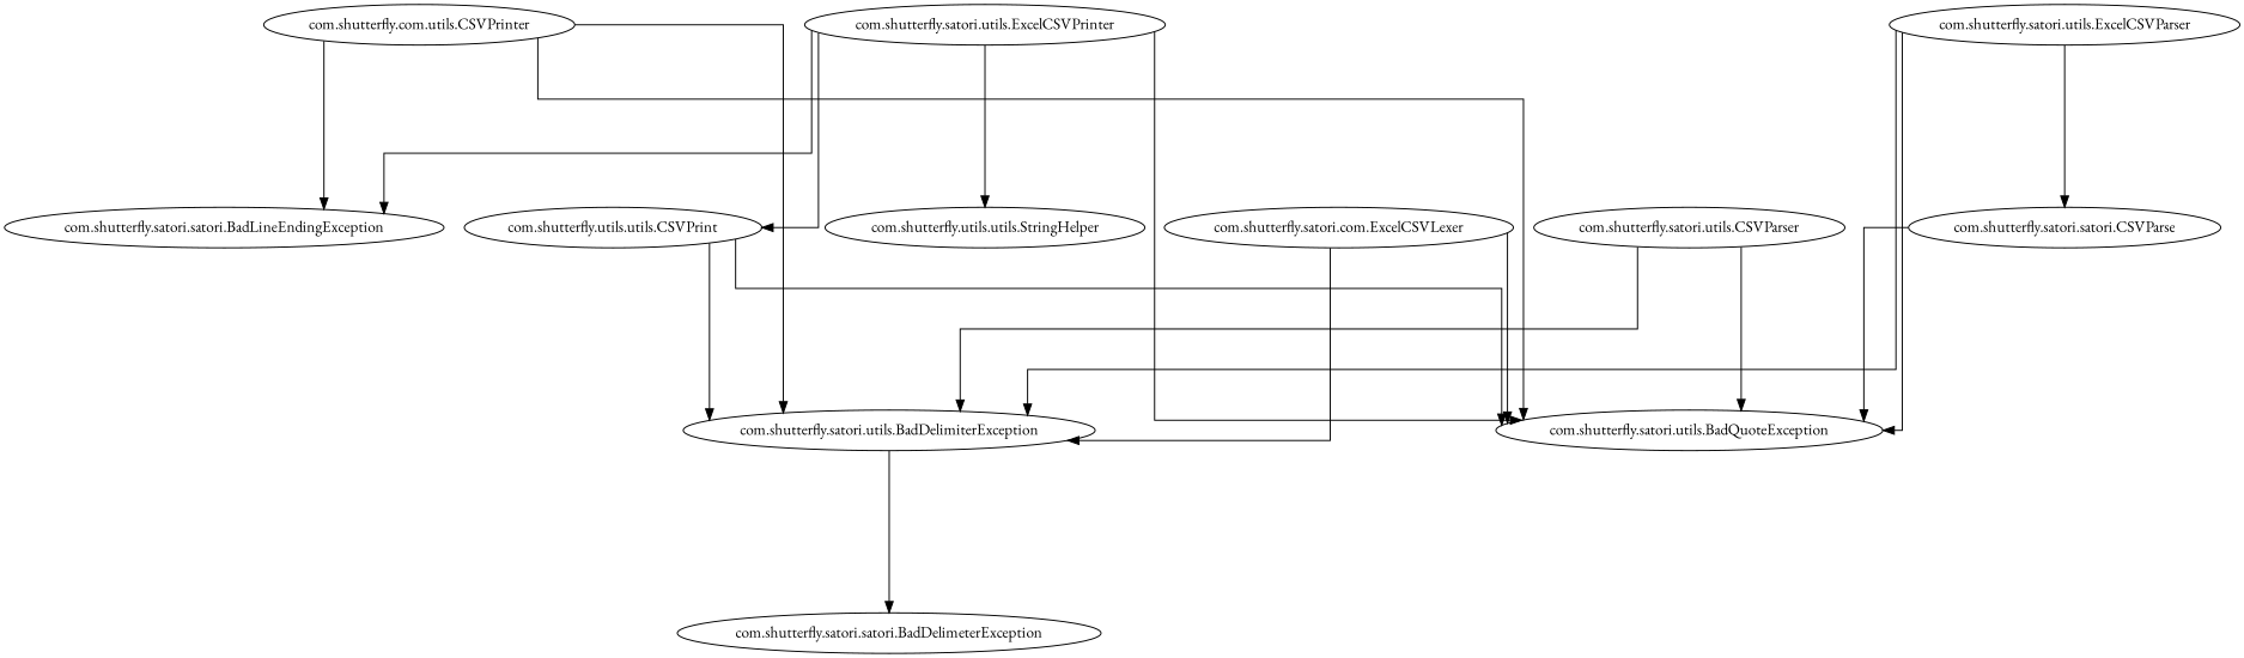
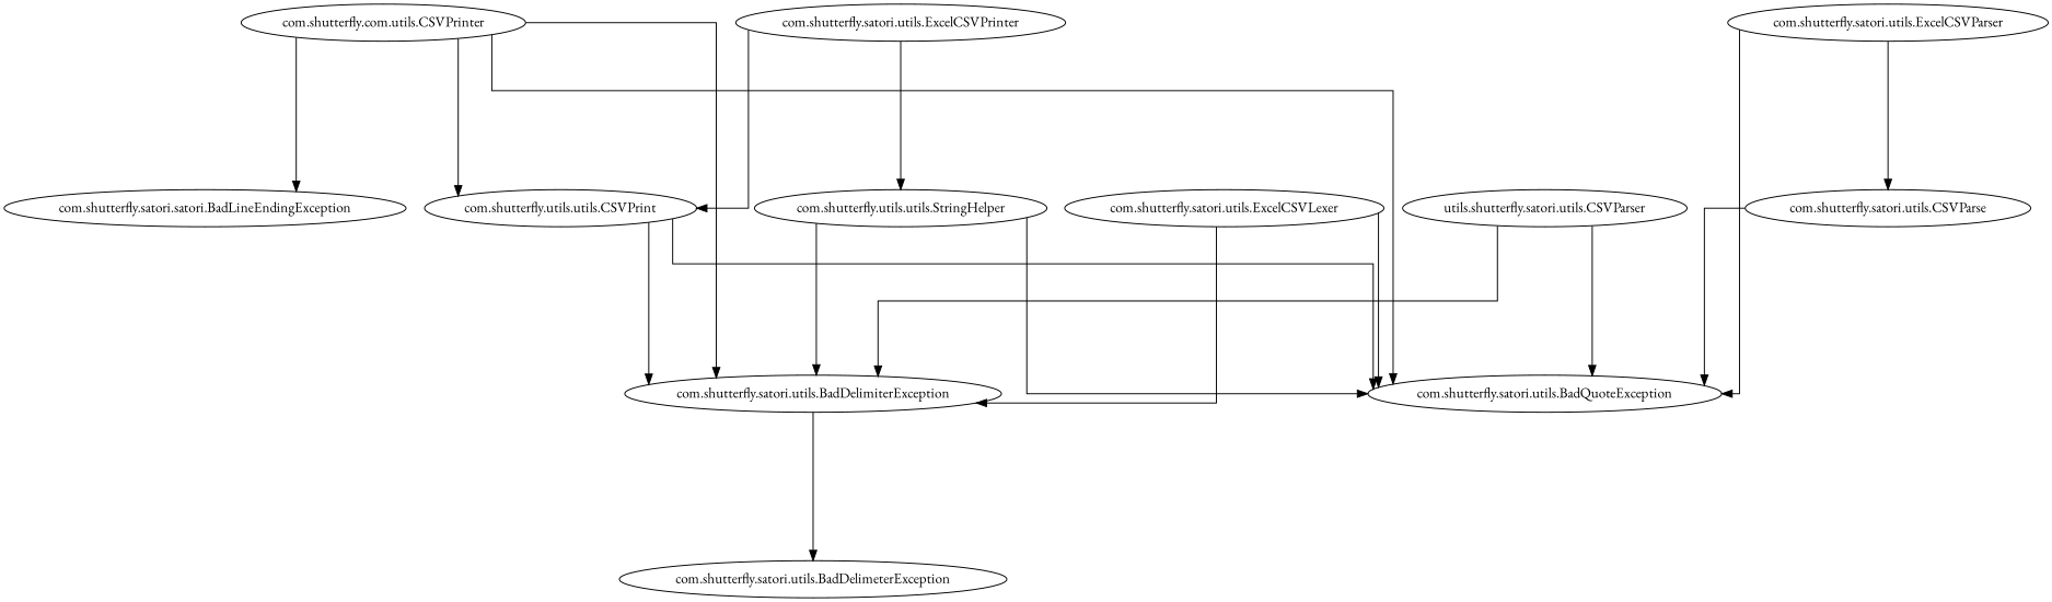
  digraph {
    concentrate=true
    fontname="EB Garamond"
    rankdir=TB
    ranksep=2.0
    splines=ortho
    node [fontname="EB Garamond"]
    edge [fontname="EB Garamond"]
    "com.shutterfly.satori.utils.BadDelimiterException"
-   "com.shutterfly.satori.utils.BadDelimeterException" [label="com.shutterfly.satori.satori.BadDelimeterException"]
-   "com.shutterfly.satori.utils.CSVParse" [label="com.shutterfly.satori.satori.CSVParse"]
+   "com.shutterfly.satori.utils.BadDelimeterException"
+   "com.shutterfly.satori.utils.CSVParse"
    "com.shutterfly.satori.utils.BadQuoteException"
-   "com.shutterfly.satori.utils.CSVParser"
+   "com.shutterfly.satori.utils.CSVParser" [label="utils.shutterfly.satori.utils.CSVParser"]
    n6 [label="com.shutterfly.utils.utils.CSVPrint"]
    n7 [label="com.shutterfly.com.utils.CSVPrinter"]
    n8 [label="com.shutterfly.satori.satori.BadLineEndingException"]
-   "com.shutterfly.satori.utils.ExcelCSVLexer" [label="com.shutterfly.satori.com.ExcelCSVLexer"]
+   "com.shutterfly.satori.utils.ExcelCSVLexer"
    "com.shutterfly.satori.utils.ExcelCSVParser"
    "com.shutterfly.satori.utils.ExcelCSVPrinter"
    n12 [label="com.shutterfly.utils.utils.StringHelper"]
    "com.shutterfly.satori.utils.BadDelimiterException" -> "com.shutterfly.satori.utils.BadDelimeterException"
    "com.shutterfly.satori.utils.CSVParse" -> "com.shutterfly.satori.utils.BadQuoteException"
    "com.shutterfly.satori.utils.CSVParser" -> "com.shutterfly.satori.utils.BadDelimiterException"
    "com.shutterfly.satori.utils.CSVParser" -> "com.shutterfly.satori.utils.BadQuoteException"
    n6 -> "com.shutterfly.satori.utils.BadDelimiterException"
    n6 -> "com.shutterfly.satori.utils.BadQuoteException"
    n7 -> "com.shutterfly.satori.utils.BadDelimiterException"
    n7 -> "com.shutterfly.satori.utils.BadQuoteException"
+   n7 -> n6
    n7 -> n8
    "com.shutterfly.satori.utils.ExcelCSVLexer" -> "com.shutterfly.satori.utils.BadDelimiterException"
    "com.shutterfly.satori.utils.ExcelCSVLexer" -> "com.shutterfly.satori.utils.BadQuoteException"
-   "com.shutterfly.satori.utils.ExcelCSVParser" -> "com.shutterfly.satori.utils.BadDelimiterException"
+   n12 -> "com.shutterfly.satori.utils.BadDelimiterException"
    "com.shutterfly.satori.utils.ExcelCSVParser" -> "com.shutterfly.satori.utils.CSVParse"
    "com.shutterfly.satori.utils.ExcelCSVParser" -> "com.shutterfly.satori.utils.BadQuoteException"
-   "com.shutterfly.satori.utils.ExcelCSVPrinter" -> "com.shutterfly.satori.utils.BadQuoteException"
+   n12 -> "com.shutterfly.satori.utils.BadQuoteException"
    "com.shutterfly.satori.utils.ExcelCSVPrinter" -> n6
-   "com.shutterfly.satori.utils.ExcelCSVPrinter" -> n8
    "com.shutterfly.satori.utils.ExcelCSVPrinter" -> n12
  }
